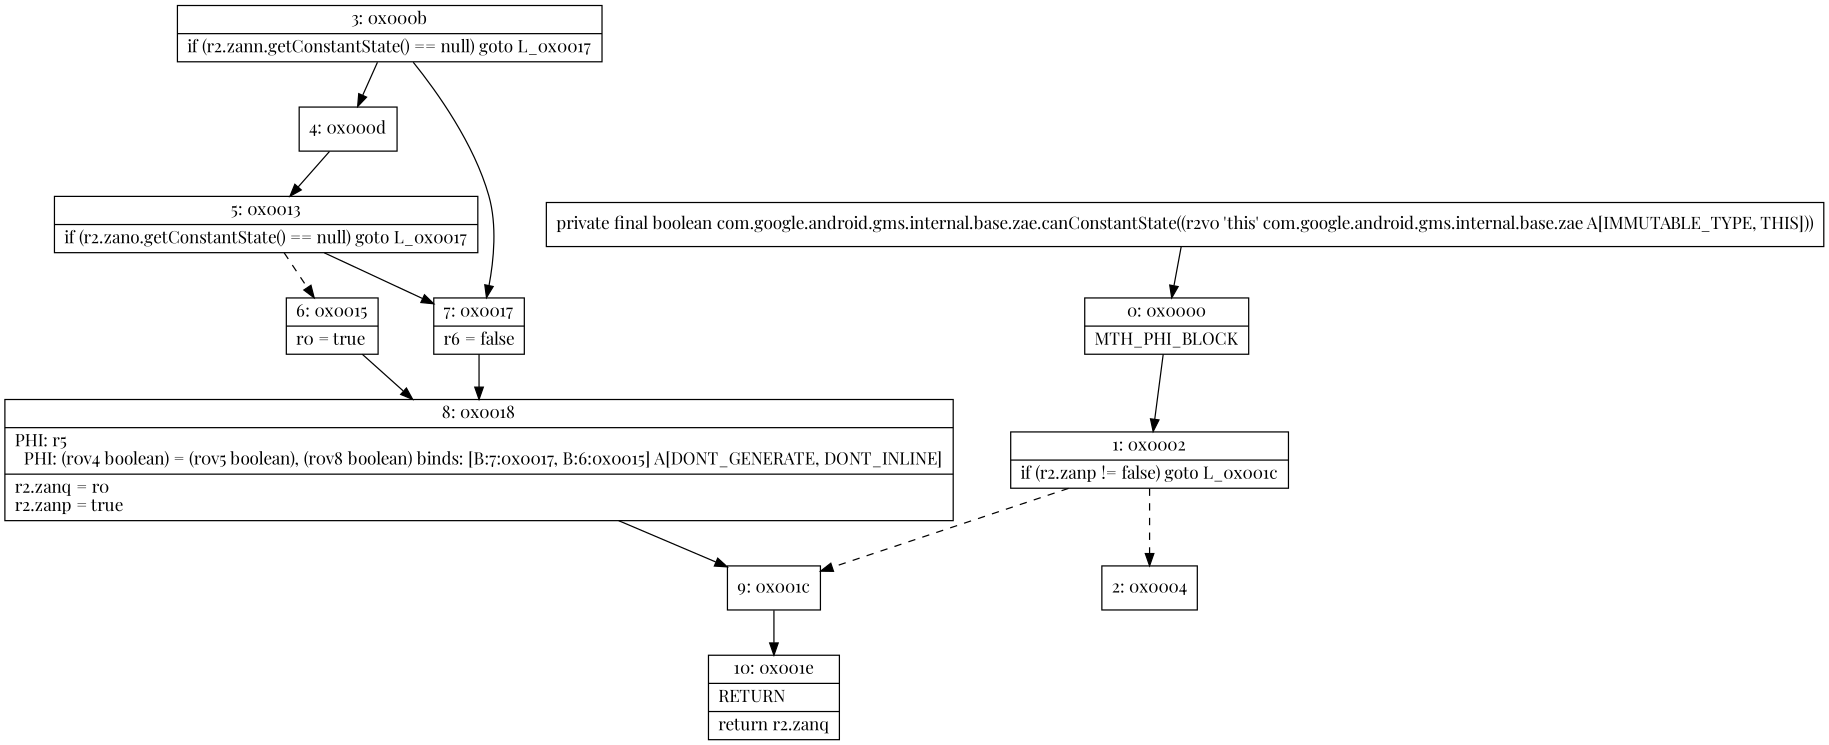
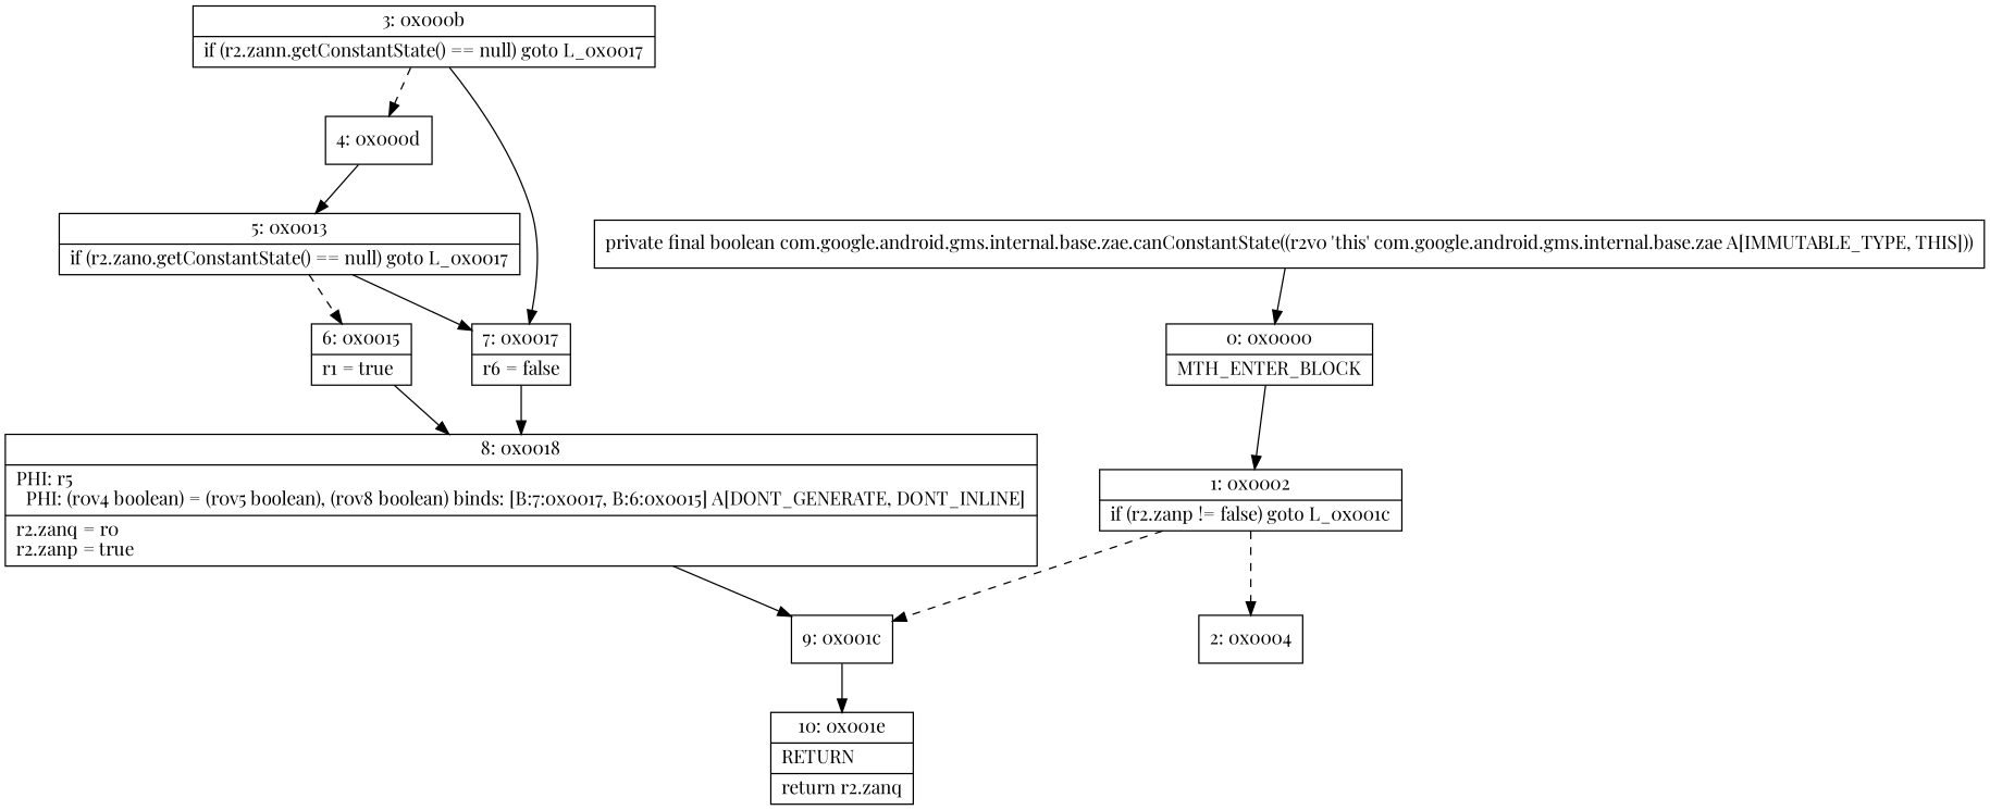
  digraph {
    fontname="Playfair Display"
    node [fontname="Playfair Display" shape=record]
    edge [fontname="Playfair Display"]
-   n1 [label="{0\:\ 0x0000|MTH_PHI_BLOCK\l}"]
+   n1 [label="{0\:\ 0x0000|MTH_ENTER_BLOCK\l}"]
    n2 [label="{1\:\ 0x0002|if (r2.zanp != false) goto L_0x001c\l}"]
    n3 [label="{2\:\ 0x0004}"]
    n4 [label="{9\:\ 0x001c}"]
    n5 [label="{10\:\ 0x001e|RETURN\l|return r2.zanq\l}"]
    n6 [label="{3\:\ 0x000b|if (r2.zann.getConstantState() == null) goto L_0x0017\l}"]
    n7 [label="{4\:\ 0x000d}"]
    n8 [label="{7\:\ 0x0017|r6 = false\l}"]
    n9 [label="{5\:\ 0x0013|if (r2.zano.getConstantState() == null) goto L_0x0017\l}"]
    n10 [label="{8\:\ 0x0018|PHI: r5 \l  PHI: (r0v4 boolean) = (r0v5 boolean), (r0v8 boolean) binds: [B:7:0x0017, B:6:0x0015] A[DONT_GENERATE, DONT_INLINE]\l|r2.zanq = r0\lr2.zanp = true\l}"]
-   n11 [label="{6\:\ 0x0015|r0 = true\l}"]
+   n11 [label="{6\:\ 0x0015|r1 = true\l}"]
    n12 [label="{private final boolean com.google.android.gms.internal.base.zae.canConstantState((r2v0 'this' com.google.android.gms.internal.base.zae A[IMMUTABLE_TYPE, THIS])) }"]
    n1 -> n2
    n2 -> n3 [style=dashed]
    n2 -> n4 [style=dashed]
    n4 -> n5
-   n6 -> n7 [style=solid]
+   n6 -> n7 [style=dashed]
    n6 -> n8
    n7 -> n9
    n8 -> n10
    n9 -> n8
    n9 -> n11 [style=dashed]
    n10 -> n4
    n11 -> n10
    n12 -> n1
  }
